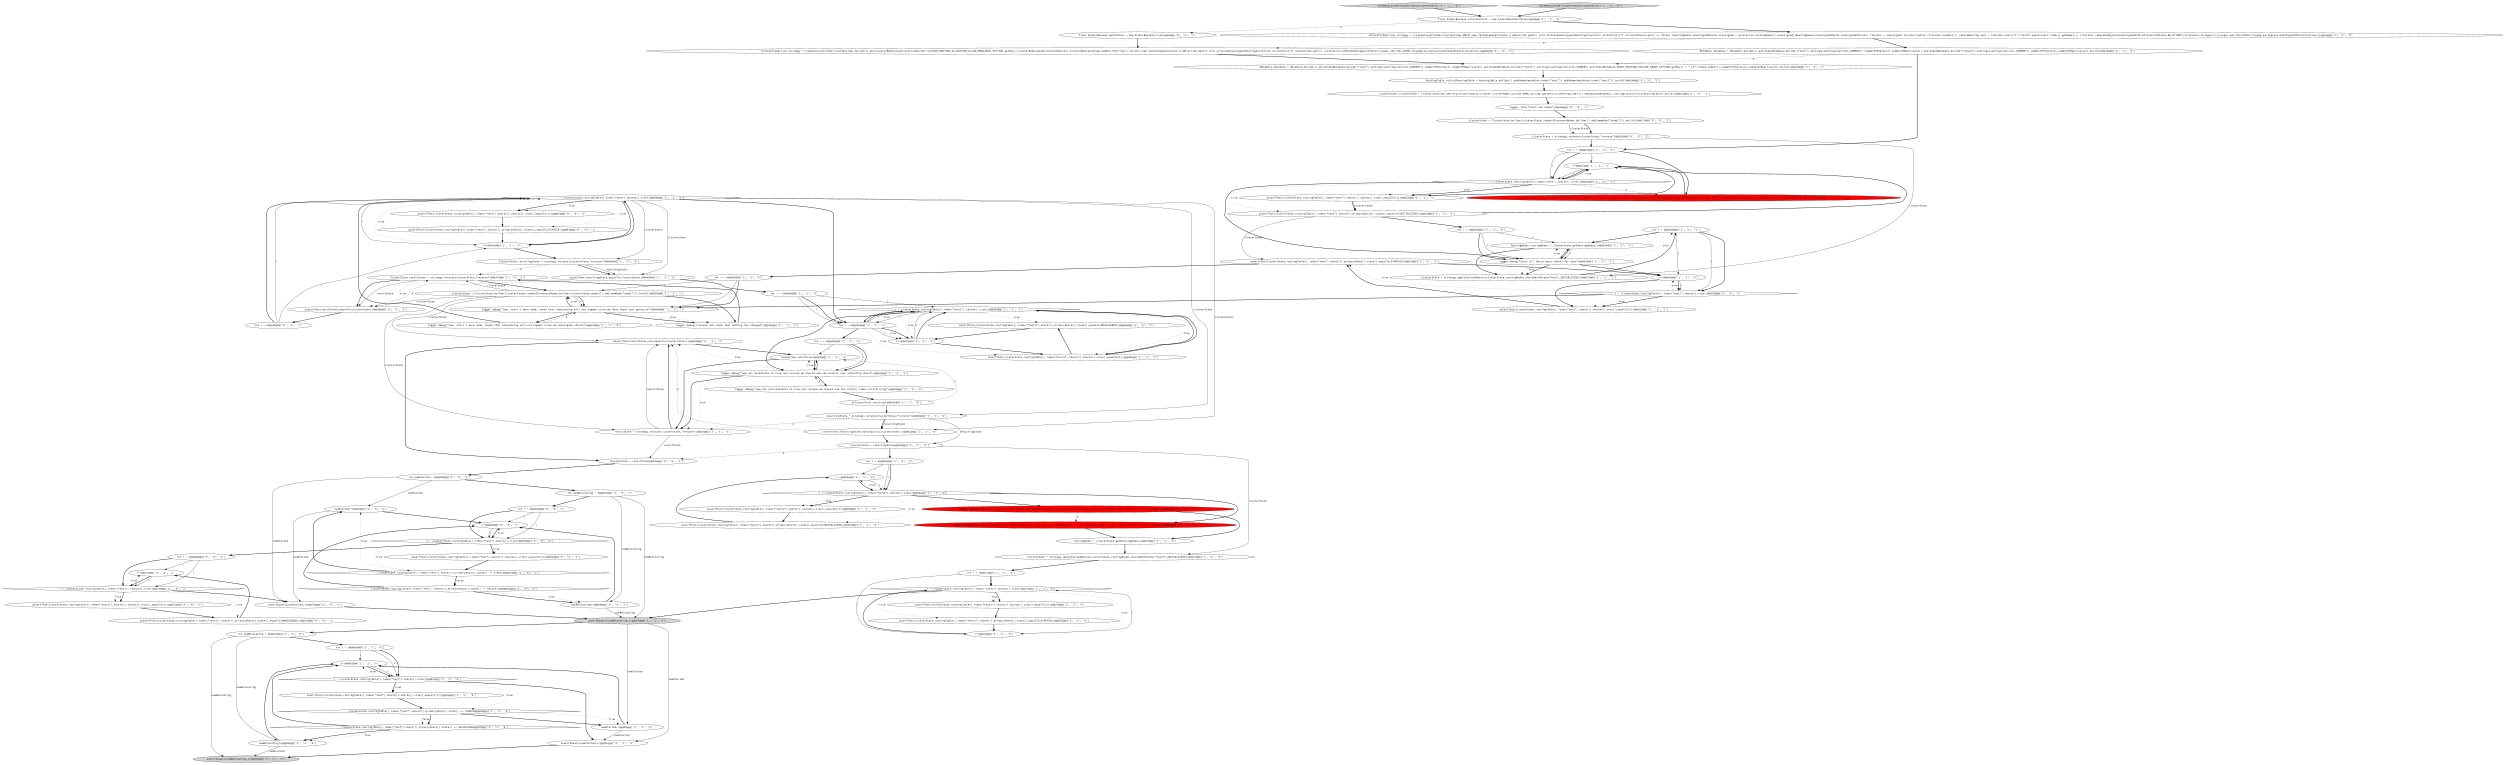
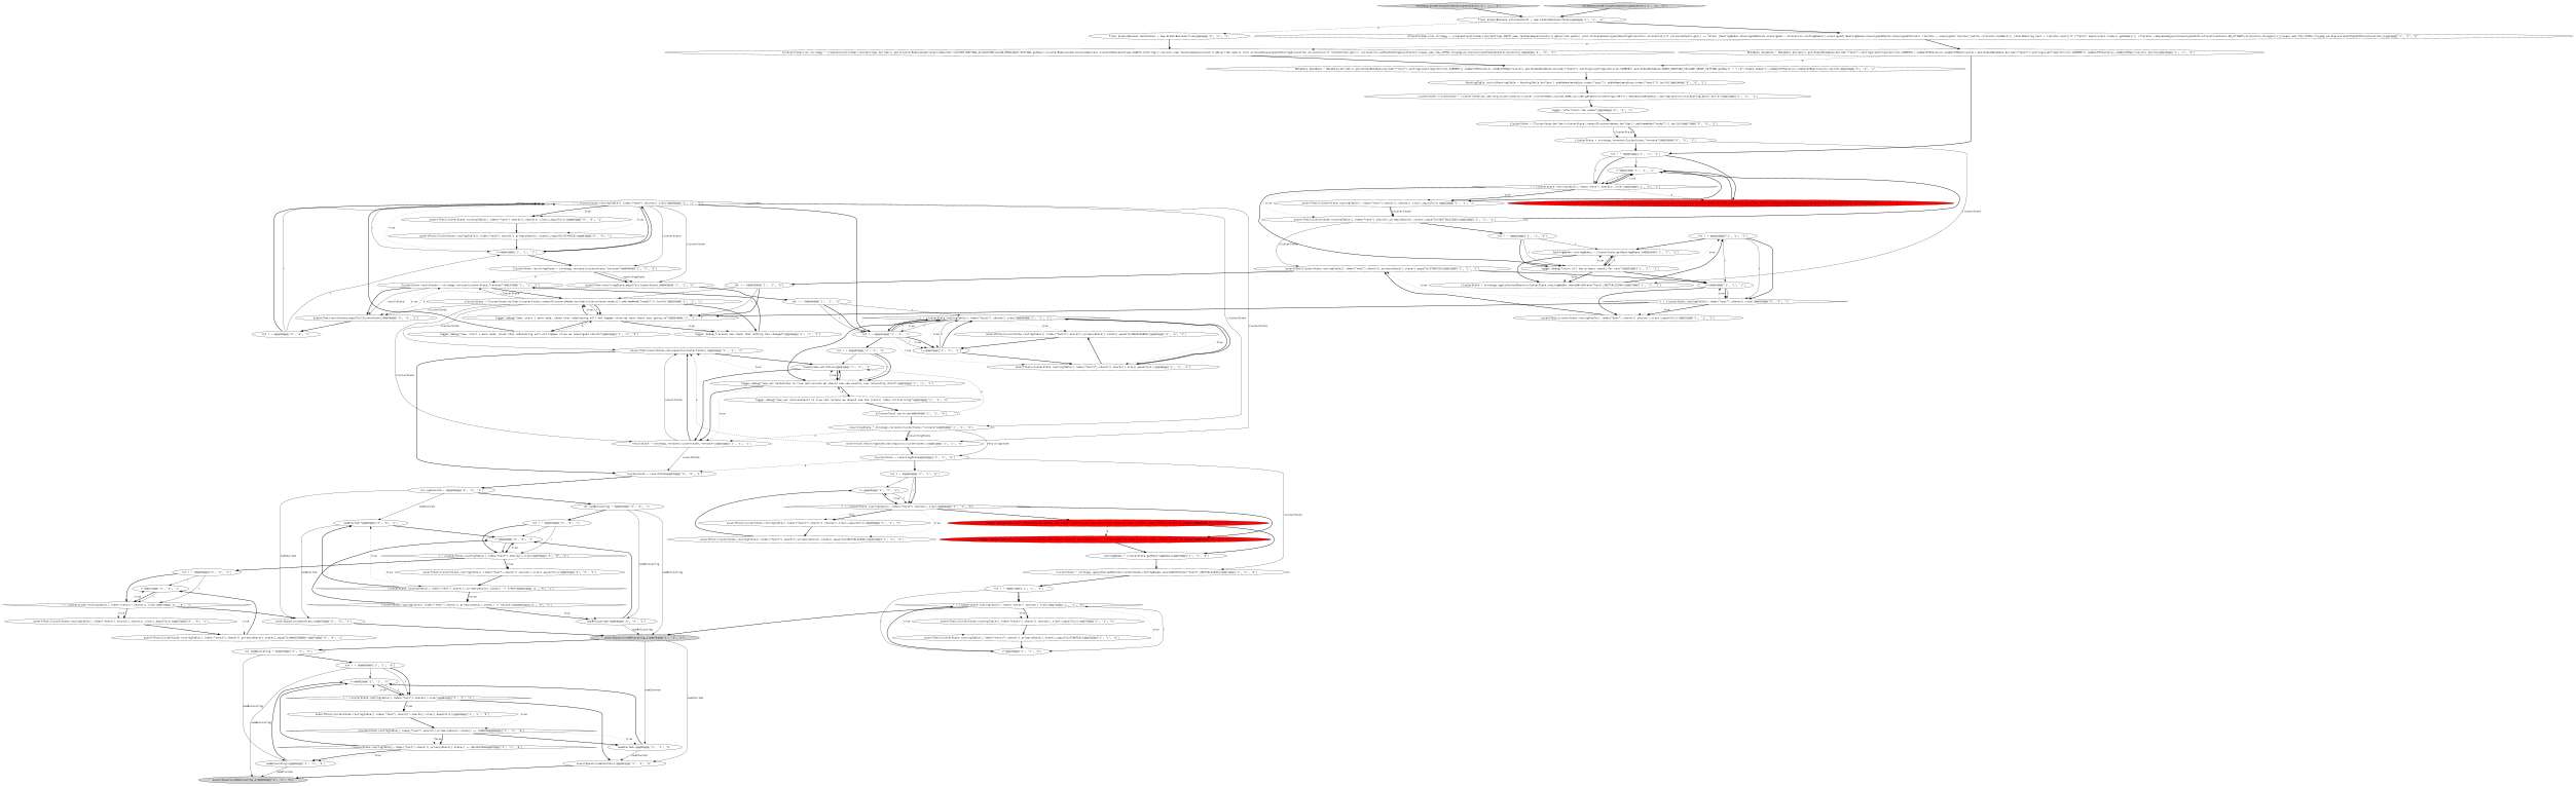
  digraph {
    fontname="Source Code Pro"
    node [fillcolor=white fontname="Source Code Pro" shape=ellipse style=filled]
    edge [fontname="Source Code Pro" style=bold]
    n1 [label="i++@@@71@@@['0', '0', '1']"]
    n2 [label="i < clusterState.routingTable().index(\"test1\").shards().size()@@@70@@@['0', '0', '1']" shape=diamond]
    n3 [label="assertThat(clusterState.routingTable().index(\"test1\").shard(i).shards().size(),equalTo(1))@@@72@@@['0', '0', '1']"]
    n4 [label="assertThat(clusterState.routingTable().index(\"test1\").shard(i).primaryShard().state(),equalTo(UNASSIGNED))@@@73@@@['0', '0', '1']"]
    n5 [label="assertEquals(numStarted,1)@@@75@@@['0', '0', '1']"]
    n6 [label="assertThat(clusterState.routingTable().index(\"test1\").shard(i).primaryShard().state(),equalTo(UNASSIGNED))@@@49@@@['0', '0', '1']"]
    n7 [label="i++@@@47@@@['1', '1', '1']"]
    n8 [label="i < clusterState.routingTable().index(\"test1\").shards().size()@@@46@@@['1', '1', '1']" shape=diamond]
    n9 [label="assertThat(clusterState.routingTable().index(\"test1\").shard(i).shards().size(),equalTo(1))@@@48@@@['1', '1', '1']"]
    n10 [label="i++@@@74@@@['1', '1', '0']"]
    n11 [label="i < clusterState.routingTable().index(\"test1\").shards().size()@@@73@@@['1', '1', '0']" shape=diamond]
    n12 [label="assertThat(clusterState.routingTable().index(\"test1\").shard(i).shards().size(),equalTo(1))@@@75@@@['1', '1', '0']"]
    n13 [label="assertThat(clusterState.routingTable().index(\"test1\").shard(i).primaryShard().state(),equalTo(STARTED))@@@76@@@['1', '1', '0']"]
    n14 [fillcolor=lightgray label="assertEquals(numRelocating,1)@@@76@@@['1', '1', '1']"]
    n15 [label="i++@@@41@@@['1', '1', '1']"]
    n16 [label="ClusterState resultingState = strategy.reroute(clusterState,\"reroute\")@@@44@@@['1', '1', '0']"]
    n17 [label="i < clusterState.routingTable().index(\"test\").shards().size()@@@40@@@['1', '1', '1']" shape=diamond]
    n18 [label="ClusterState resultState = strategy.reroute(clusterState,\"reroute\")@@@37@@@['1', '1', '1']"]
    n19 [label="assertThat(resultingState,equalTo(clusterState))@@@45@@@['1', '1', '0']"]
    n20 [label="int i = 0@@@45@@@['1', '1', '1']"]
    n21 [label="assertThat(resultingState,not(equalTo(clusterState)))@@@61@@@['1', '1', '0']"]
    n22 [label="assertThat(clusterState.routingTable().index(\"test\").shard(i).shards().size(),equalTo(1))@@@42@@@['0', '0', '1']"]
    n23 [label="assertThat(clusterState.routingTable().index(\"test\").shard(i).primaryShard().state(),equalTo(STARTED))@@@43@@@['0', '0', '1']"]
    n24 [label="resultingState = strategy.reroute(clusterState,\"reroute\")@@@60@@@['1', '1', '0']"]
    n25 [label="assertThat(clusterState.routingTable().index(\"test1\").shard(i).shards().size(),equalTo(1))@@@66@@@['1', '1', '0']"]
    n26 [label="assertThat(clusterState.routingTable().index(\"test1\").shard(i).primaryShard().state(),equalTo(INITIALIZING))@@@67@@@['1', '1', '0']"]
    n27 [label="i++@@@65@@@['1', '1', '0']"]
    n28 [label="final AtomicBoolean hasFetches = new AtomicBoolean(true)@@@3@@@['0', '0', '1']"]
    n29 [label="AllocationService strategy = createAllocationService(Settings.builder().put(ClusterRebalanceAllocationDecider.CLUSTER_ROUTING_ALLOCATION_ALLOW_REBALANCE_SETTING.getKey(),ClusterRebalanceAllocationDecider.ClusterRebalanceType.ALWAYS.toString()).build(),new TestGatewayAllocator(){@Override public void allocateUnassigned(RoutingAllocation allocation){if (hasFetches.get()) {allocation.setHasPendingAsyncFetch()}super.edu.fdu.CPPDG.tinypdg.pe.ExpressionInfo@13dfe47allocation}})@@@4@@@['0', '0', '1']"]
    n30 [label="ClusterState clusterState = ClusterState.builder(org.elasticsearch.cluster.ClusterName.CLUSTER_NAME_SETTING.getDefault(Settings.EMPTY)).metaData(metaData).routingTable(initialRoutingTable).build()@@@15@@@['0', '0', '1']"]
    n31 [label="logger.info(\"start two nodes\")@@@16@@@['0', '0', '1']"]
    n32 [label="clusterState = ClusterState.builder(clusterState).nodes(DiscoveryNodes.builder().add(newNode(\"node1\"))).build()@@@17@@@['0', '0', '1']"]
    n33 [label="logger.debug(\"reroute and check that nothing has changed\")@@@36@@@['1', '1', '1']"]
    n34 [label="assertThat(resultState,equalTo(clusterState))@@@38@@@['0', '0', '1']"]
    n35 [label="clusterState = ClusterState.builder(clusterState).nodes(DiscoveryNodes.builder(clusterState.nodes()).add(newNode(\"node2\"))).build()@@@35@@@['1', '1', '1']"]
    n36 [label="clusterState.routingTable().index(\"test\").shard(i).primaryShard().state() == STARTED@@@62@@@['0', '0', '1']" shape=diamond]
    n37 [label="numStarted++@@@63@@@['0', '0', '1']"]
    n38 [label="clusterState.routingTable().index(\"test\").shard(i).primaryShard().state() == RELOCATING@@@65@@@['0', '0', '1']" shape=diamond]
    n39 [label="i++@@@60@@@['0', '0', '1']"]
    n40 [label="numRelocating++@@@66@@@['0', '0', '1']"]
    n41 [label="int i = 0@@@52@@@['1', '1', '0']"]
    n42 [label="hasFetches.set(false)@@@52@@@['1', '1', '1']"]
    n43 [label="logger.debug(\"now set hasFetches to true and reroute we should now see exactly one relocating shard\")@@@51@@@['1', '1', '1']"]
    n44 [label="assertThat(resultState,not(equalTo(clusterState)))@@@54@@@['1', '1', '1']"]
    n45 [label="clusterState = resultState@@@55@@@['0', '0', '1']"]
    n46 [label="resultState = strategy.reroute(clusterState,\"reroute\")@@@53@@@['1', '1', '1']"]
    n47 [label="int numStarted = 0@@@56@@@['0', '0', '1']"]
    n48 [label="MetaData metaData = MetaData.builder().put(IndexMetaData.builder(\"test\").settings(settings(Version.CURRENT)).numberOfShards(2).numberOfReplicas(0)).put(IndexMetaData.builder(\"test1\").settings(settings(Version.CURRENT).put(IndexMetaData.INDEX_ROUTING_EXCLUDE_GROUP_SETTING.getKey() + \"_id\",\"node1,node2\")).numberOfShards(2).numberOfReplicas(0)).build()@@@13@@@['0', '0', '1']"]
    n49 [label="i++@@@21@@@['1', '1', '1']"]
    n50 [label="i < clusterState.routingTable().index(\"test\").shards().size()@@@20@@@['1', '0', '1']" shape=diamond]
    n51 [label="assertThat(clusterState.routingTable().index(\"test\").shard(i).shards().size(),equalTo(1))@@@22@@@['1', '1', '1']"]
    n52 [label="logger.debug(\"start all the primary shards for test\")@@@25@@@['1', '1', '1']"]
    n53 [label="assertThat(clusterState.routingTable().index(\"test\").shard(i).primaryShard().state(),equalTo(INITIALIZING))@@@23@@@['1', '1', '1']"]
    n54 [fillcolor=red label="ClusterState clusterState = ClusterState.builder(org.elasticsearch.cluster.ClusterName.CLUSTER_NAME_SETTING.getDefault(Settings.EMPTY)).metaData(metaData).routingTable(initialRoutingTable).build()@@@22@@@['0', '1', '0']"]
    n55 [label="i < clusterState.routingTable().index(\"test\").shards().size()@@@59@@@['0', '0', '1']" shape=diamond]
    n56 [label="int numRelocating = 0@@@79@@@['1', '1', '0']"]
    n57 [label="numStarted++@@@85@@@['1', '1', '0']"]
    n58 [label="assertEquals(numStarted,1)@@@91@@@['1', '1', '0']"]
    n59 [label="clusterState = resultingState@@@62@@@['1', '1', '0']"]
    n60 [label="clusterState = strategy.applyStartedShards(clusterState,routingNodes.shardsWithState(\"test1\",INITIALIZING))@@@71@@@['1', '1', '0']"]
    n61 [label="int i = 0@@@63@@@['1', '1', '0']"]
    n62 [label="int i = 0@@@72@@@['1', '1', '0']"]
    n63 [label="i < clusterState.routingTable().index(\"test1\").shards().size()@@@64@@@['1', '1', '0']" shape=diamond]
    n64 [label="RoutingNodes routingNodes = clusterState.getRoutingNodes()@@@26@@@['1', '1', '1']"]
    n65 [label="clusterState = strategy.applyStartedShards(clusterState,routingNodes.shardsWithState(\"test\",INITIALIZING))@@@27@@@['1', '1', '1']"]
    n66 [label="i++@@@30@@@['1', '1', '1']"]
    n67 [label="int i = 0@@@28@@@['1', '1', '1']"]
    n68 [label="logger.debug(\"now set allocateTest1 to true and reroute we should see the (test1( index initializing\")@@@58@@@['1', '1', '0']"]
    n69 [label="int i = 0@@@26@@@['1', '1', '0']"]
    n70 [label="assertThat(clusterState.routingTable().index(\"test\").shard(i).primaryShard().state(),equalTo(STARTED))@@@32@@@['1', '1', '1']"]
    n71 [label="int i = 0@@@35@@@['1', '1', '0']"]
    n72 [label="clusterState = strategy.reroute(clusterState,\"reroute\")@@@18@@@['0', '0', '1']"]
    n73 [fillcolor=lightgray label="assertEquals(numRelocating,1)@@@92@@@['1', '1', '0']"]
    n74 [label="int i = 0@@@80@@@['1', '1', '0']"]
    n75 [label="numRelocating++@@@88@@@['1', '1', '0']"]
    n76 [label="i++@@@82@@@['1', '1', '0']"]
    n77 [label="i < clusterState.routingTable().index(\"test\").shards().size()@@@81@@@['1', '1', '0']" shape=diamond]
    n78 [label="assertThat(clusterState.routingTable().index(\"test\").shard(i).shards().size(),equalTo(1))@@@61@@@['0', '0', '1']"]
    n79 [label="int i = 0@@@69@@@['0', '0', '1']"]
    n80 [label="int numRelocating = 0@@@57@@@['0', '0', '1']"]
    n81 [label="int i = 0@@@58@@@['0', '0', '1']"]
    n82 [label="int i = 0@@@39@@@['0', '0', '1']"]
    n83 [label="logger.debug(\"now, start 1 more node, check that rebalancing will not happen since we have shard sync going on\")@@@34@@@['1', '1', '1']"]
    n84 [label="logger.debug(\"now, start 1 more node, check that rebalancing will not happen since we unassigned shards\")@@@41@@@['1', '1', '0']"]
    n85 [label="final AtomicBoolean allocateTest1 = new AtomicBoolean(false)@@@3@@@['1', '1', '0']"]
    n86 [label="AllocationService strategy = createAllocationService(Settings.EMPTY,new TestGatewayAllocator(){@Override public void allocateUnassigned(RoutingAllocation allocation){if (allocateTest1.get() == false) {RoutingNodes.UnassignedShards unassigned = allocation.routingNodes().unassigned()RoutingNodes.UnassignedShards.UnassignedIterator iterator = unassigned.iterator()while (iterator.hasNext()) {ShardRouting next = iterator.next()if (\"test1\".equals(next.index().getName())) {iterator.removeAndIgnore(UnassignedInfo.AllocationStatus.NO_ATTEMPT,allocation.changes())}}}super.edu.fdu.CPPDG.tinypdg.pe.ExpressionInfo@13dfb2callocation}})@@@4@@@['1', '1', '0']"]
    n87 [label="MetaData metaData = MetaData.builder().put(IndexMetaData.builder(\"test\").settings(settings(Version.CURRENT)).numberOfShards(2).numberOfReplicas(0)).put(IndexMetaData.builder(\"test1\").settings(settings(Version.CURRENT)).numberOfShards(2).numberOfReplicas(0)).build()@@@20@@@['1', '1', '0']"]
    n88 [label="int i = 0@@@19@@@['1', '1', '1']"]
    n89 [label="int i = 0@@@46@@@['1', '1', '0']"]
    n90 [label="assertThat(clusterState.routingTable().index(\"test\").shard(i).shards().size(),equalTo(1))@@@31@@@['1', '1', '1']"]
    n91 [label="i < clusterState.routingTable().index(\"test\").shards().size()@@@29@@@['0', '0', '1']" shape=diamond]
    n92 [label="RoutingTable initialRoutingTable = RoutingTable.builder().addAsNew(metaData.index(\"test\")).addAsNew(metaData.index(\"test1\")).build()@@@14@@@['0', '0', '1']"]
    n93 [label="allocateTest1.set(true)@@@59@@@['1', '1', '0']"]
    n94 [label="assertThat(clusterState.routingTable().index(\"test\").shard(i).shards().size(),equalTo(1))@@@83@@@['1', '1', '0']"]
    n95 [label="clusterState.routingTable().index(\"test\").shard(i).primaryShard().state() == STARTED@@@84@@@['1', '1', '0']" shape=diamond]
    n96 [label="clusterState.routingTable().index(\"test\").shard(i).primaryShard().state() == RELOCATING@@@87@@@['1', '1', '0']" shape=diamond]
    n97 [fillcolor=lightgray label="testRebalanceWithIgnoredUnassignedShards['0', '1', '0']" shape=diamond]
    n98 [fillcolor=red label="logger.debug(\"now start initializing shards and expect exactly one rebalance\" + \" from node1 to node 2 since index (test( is all on node1\")@@@69@@@['0', '1', '0']"]
    n99 [label="routingNodes = clusterState.getRoutingNodes()@@@70@@@['1', '1', '0']"]
    n100 [fillcolor=red label="logger.debug(\"now start initializing shards and expect exactly one rebalance from node1 to node 2 since index (test( is all on node1\")@@@69@@@['1', '0', '0']"]
    n101 [fillcolor=lightgray label="testRebalanceWithIgnoredUnassignedShards['1', '0', '0']" shape=diamond]
    n1 -> n2
    n1 -> n2 [label=i style=solid]
    n2 -> n1 [label=true style=dotted]
    n2 -> n3
    n2 -> n3 [label=true style=dotted]
    n2 -> n4 [label=true style=dotted]
    n2 -> n5
    n3 -> n4
    n4 -> n1
    n5 -> n14
    n6 -> n7
    n7 -> n8 [label=i style=solid]
    n7 -> n8
    n7 -> n9
    n8 -> n6 [label=true style=dotted]
    n8 -> n7 [label=true style=dotted]
    n8 -> n9 [label=true style=dotted]
    n8 -> n9
    n8 -> n20 [label=i style=solid]
    n8 -> n20
    n8 -> n43
    n9 -> n6
    n9 -> n8
    n10 -> n11 [label=i style=solid]
    n10 -> n11
    n11 -> n10 [label=true style=dotted]
    n11 -> n12 [label=true style=dotted]
    n11 -> n12
    n11 -> n13 [label=true style=dotted]
    n11 -> n14
    n12 -> n13
    n13 -> n10
    n14 -> n56
    n14 -> n57 [label=numStarted style=solid]
    n14 -> n58 [label=numStarted style=solid]
    n15 -> n16
    n15 -> n17
    n15 -> n17 [label=i style=solid]
    n16 -> n18 [label=0 style=dashed]
    n16 -> n19 [label=resultingState style=solid]
    n16 -> n19
    n17 -> n15 [label=true style=dotted]
    n17 -> n15
    n17 -> n16 [label=clusterState style=solid]
    n17 -> n19 [label=clusterState style=solid]
    n17 -> n20
    n17 -> n21 [label=clusterState style=solid]
    n17 -> n22 [label=true style=dotted]
    n17 -> n22
    n17 -> n23 [label=true style=dotted]
    n17 -> n24 [label=clusterState style=solid]
    n18 -> n34
    n18 -> n34 [label=resultState style=solid]
    n18 -> n35
    n19 -> n34 [label=0 style=dashed]
    n19 -> n89
    n20 -> n7 [label=i style=solid]
    n20 -> n7 [label=true style=dotted]
    n20 -> n7
    n20 -> n8
    n20 -> n8 [label=i style=solid]
    n20 -> n8 [label=true style=dotted]
    n20 -> n9 [label=true style=dotted]
    n20 -> n41
    n21 -> n44 [label=0 style=dashed]
    n21 -> n59
    n22 -> n23
    n23 -> n15
    n24 -> n21
    n24 -> n21 [label=resultingState style=solid]
    n24 -> n46 [label=0 style=dashed]
    n24 -> n59 [label=resultingState style=solid]
    n25 -> n26
    n26 -> n27
    n27 -> n63 [label=i style=solid]
    n27 -> n63
    n28 -> n29
    n29 -> n48
    n30 -> n31
    n31 -> n32
    n32 -> n72 [label=clusterState style=solid]
    n32 -> n72
    n33 -> n18
    n34 -> n82
    n35 -> n18 [label=clusterState style=solid]
    n35 -> n33
    n35 -> n34 [label=clusterState style=solid]
    n35 -> n44 [label=clusterState style=solid]
    n35 -> n46 [label=clusterState style=solid]
    n35 -> n83 [label=i style=solid]
    n35 -> n83
    n36 -> n37
    n36 -> n37 [label=true style=dotted]
    n36 -> n38
    n36 -> n38 [label=false style=dotted]
    n37 -> n5 [label=numStarted style=solid]
    n37 -> n39
    n38 -> n39
    n38 -> n40 [label=true style=dotted]
    n38 -> n40
    n39 -> n55 [label=i style=solid]
    n39 -> n55
    n40 -> n14 [label=numRelocating style=solid]
    n40 -> n39
    n41 -> n42 [label=i style=solid]
    n41 -> n43 [label=i style=solid]
    n41 -> n43
    n42 -> n43
    n42 -> n43 [label=i style=solid]
    n42 -> n46
    n43 -> n42
    n43 -> n42 [label=true style=dotted]
    n43 -> n44 [label=true style=dotted]
    n43 -> n46 [label=true style=dotted]
    n43 -> n46
    n43 -> n68
    n44 -> n42
    n44 -> n45
    n45 -> n47
    n46 -> n44
    n46 -> n44 [label=resultState style=solid]
    n46 -> n45 [label=resultState style=solid]
    n47 -> n5 [label=numStarted style=solid]
    n47 -> n37 [label=numStarted style=solid]
    n47 -> n80
    n48 -> n92
    n49 -> n50 [label=i style=solid]
    n49 -> n50
    n49 -> n51
    n50 -> n49 [label=true style=dotted]
    n50 -> n49
    n50 -> n51 [label=true style=dotted]
    n50 -> n51
    n50 -> n52
    n50 -> n53 [label=true style=dotted]
    n50 -> n54 [label=0 style=dashed]
    n51 -> n53
    n51 -> n53 [label=clusterState style=solid]
    n52 -> n64 [label=true style=dotted]
    n52 -> n64
    n52 -> n65
    n52 -> n65 [label=true style=dotted]
    n52 -> n66
    n52 -> n67 [label=true style=dotted]
    n53 -> n49
    n53 -> n69
    n53 -> n70 [label=clusterState style=solid]
    n54 -> n49
    n55 -> n36 [label=true style=dotted]
    n55 -> n39 [label=true style=dotted]
    n55 -> n78 [label=true style=dotted]
    n55 -> n78
    n55 -> n79
-   n56 -> n73 [label=numRelocating style=solid]
+   n74 -> n73 [label=numRelocating style=solid]
    n56 -> n74
    n56 -> n75 [label=numRelocating style=solid]
    n57 -> n58 [label=numStarted style=solid]
    n57 -> n76
    n58 -> n73
    n59 -> n45 [label=0 style=dashed]
    n59 -> n60 [label=clusterState style=solid]
    n59 -> n61
    n60 -> n62
    n61 -> n27 [label=i style=solid]
    n61 -> n63 [label=i style=solid]
    n61 -> n63
    n62 -> n10 [label=i style=solid]
    n62 -> n11 [label=i style=solid]
    n62 -> n11
    n63 -> n25
    n63 -> n25 [label=true style=dotted]
    n63 -> n26 [label=true style=dotted]
    n63 -> n27 [label=true style=dotted]
    n63 -> n98
    n63 -> n100
    n64 -> n52
    n64 -> n52 [label=i style=solid]
    n64 -> n65
    n65 -> n67
    n66 -> n90
    n66 -> n91
    n66 -> n91 [label=i style=solid]
    n67 -> n64
    n67 -> n66 [label=i style=solid]
    n67 -> n91
    n67 -> n91 [label=i style=solid]
    n68 -> n43 [label=0 style=dashed]
    n68 -> n93
    n69 -> n52
    n69 -> n52 [label=i style=solid]
    n69 -> n64 [label=i style=solid]
    n70 -> n66
    n70 -> n71
    n71 -> n35 [label=i style=solid]
    n71 -> n83
    n71 -> n83 [label=i style=solid]
    n72 -> n65 [label=clusterState style=solid]
    n72 -> n88
    n74 -> n76 [label=i style=solid]
    n74 -> n77 [label=i style=solid]
    n74 -> n77
    n75 -> n73 [label=numStarted style=solid]
    n75 -> n76
    n76 -> n77
    n76 -> n77 [label=i style=solid]
    n77 -> n58
    n77 -> n76 [label=true style=dotted]
    n77 -> n94 [label=true style=dotted]
    n77 -> n94
    n77 -> n95 [label=true style=dotted]
    n78 -> n36
    n79 -> n1 [label=i style=solid]
    n79 -> n2
    n79 -> n2 [label=i style=solid]
    n80 -> n14 [label=numRelocating style=solid]
    n80 -> n40 [label=numRelocating style=solid]
    n80 -> n81
    n81 -> n39 [label=i style=solid]
    n81 -> n55 [label=i style=solid]
    n81 -> n55
    n82 -> n15 [label=i style=solid]
    n82 -> n17 [label=i style=solid]
    n82 -> n17
    n83 -> n18 [label=true style=dotted]
    n83 -> n33 [label=true style=dotted]
    n83 -> n33
    n83 -> n35
    n83 -> n35 [label=true style=dotted]
    n83 -> n84
    n84 -> n17
    n84 -> n83 [label=0 style=dashed]
    n85 -> n28 [label=0 style=dashed]
    n85 -> n86
    n86 -> n29 [label=0 style=dashed]
    n86 -> n87
    n87 -> n48 [label=0 style=dashed]
    n87 -> n88
    n88 -> n49 [label=i style=solid]
    n88 -> n50 [label=i style=solid]
    n88 -> n50
    n88 -> n54
    n89 -> n8 [label=i style=solid]
    n89 -> n20 [label=i style=solid]
    n89 -> n20
    n90 -> n70
    n91 -> n66 [label=true style=dotted]
    n91 -> n70 [label=true style=dotted]
    n91 -> n83
    n91 -> n90
    n91 -> n90 [label=true style=dotted]
    n92 -> n30
    n93 -> n24
    n93 -> n42 [label=0 style=dashed]
    n94 -> n95
    n95 -> n57 [label=true style=dotted]
    n95 -> n57
    n95 -> n96 [label=false style=dotted]
    n95 -> n96
    n96 -> n75 [label=true style=dotted]
    n96 -> n75
    n96 -> n76
    n97 -> n85
    n98 -> n99
    n99 -> n60
    n100 -> n98 [label=0 style=dashed]
    n100 -> n99
    n101 -> n85
  }
